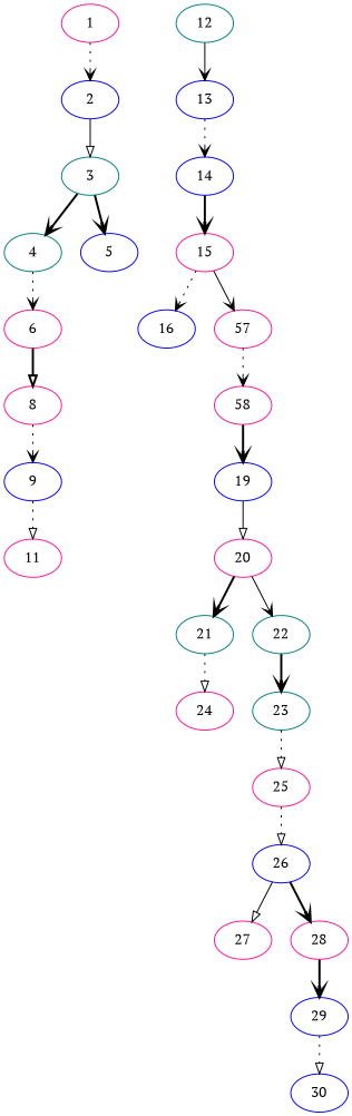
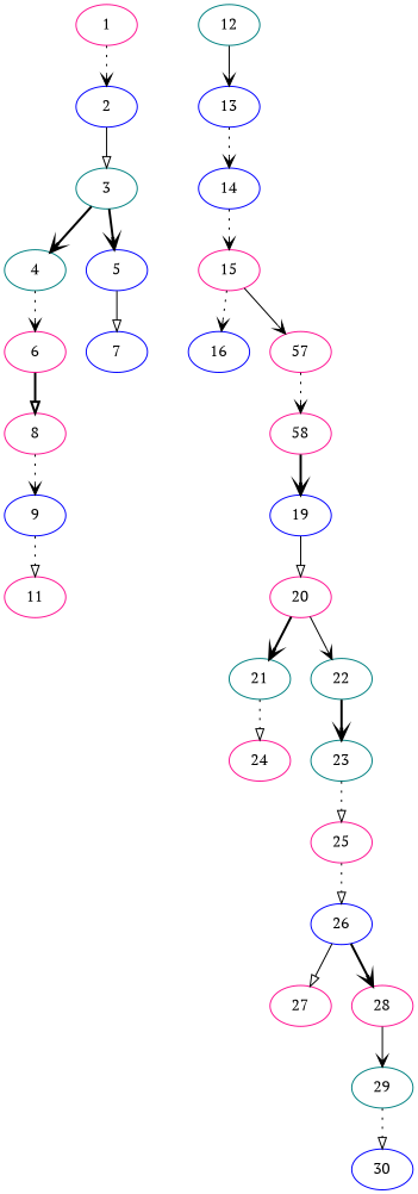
  digraph {
    fontname="PT Serif"
    node [alpha=0.02 color=deeppink fontname="PT Serif"]
    edge [arrowhead=vee fontname="PT Serif" style=dotted]
    1 [alpha=0.13 expect_size=10996736]
    2 [color=blue expect_size=12360704]
    3 [alpha=0.06 color=teal expect_size=16804864]
    4 [alpha=0.18 color=teal expect_size=20665344]
    5 [alpha=0.07 color=blue expect_size=11659264]
    6 [alpha=0.16 expect_size=52006912]
+   7 [alpha=0.10 color=blue expect_size=15788032]
    8 [alpha=0.17 expect_size=20927488]
    9 [alpha=0.16 color=blue expect_size=47326208]
    11 [alpha=0.12 expect_size=21313536]
    12 [alpha=0.15 color=teal expect_size=52044800]
    13 [alpha=0.06 color=blue expect_size=9278464]
    14 [color=blue expect_size=22588416]
    15 [expect_size=18785280]
    16 [alpha=0.05 color=blue expect_size=34893824]
    n16 [alpha=0.11 expect_size=26320896 label=57]
    n17 [alpha=0.04 expect_size=50854912 label=58]
    19 [alpha=0.06 color=blue expect_size=43751424]
    20 [alpha=0.04 expect_size=33553408]
    21 [alpha=0.05 color=teal expect_size=45244416]
    22 [alpha=0.09 color=teal expect_size=27257856]
    24 [alpha=0.13 expect_size=29495296]
    23 [alpha=0.18 color=teal expect_size=14495744]
    25 [alpha=0.12 expect_size=35391488]
    26 [alpha=0.10 color=blue expect_size=41211904]
    27 [alpha=0.12 expect_size=6185984]
    28 [alpha=0.01 expect_size=32823296]
-   29 [alpha=0.08 color=blue expect_size=42556416]
+   29 [alpha=0.08 color=teal expect_size=42556416]
    30 [alpha=0.20 color=blue expect_size=8584192]
    1 -> 2
    2 -> 3 [arrowhead=onormal style=solid]
    3 -> 4 [style=bold]
    3 -> 5 [style=bold]
    4 -> 6
+   5 -> 7 [arrowhead=onormal style=solid]
    6 -> 8 [arrowhead=onormal style=bold]
    8 -> 9
    9 -> 11 [arrowhead=onormal]
    12 -> 13 [style=solid]
    13 -> 14
-   14 -> 15 [style=bold]
+   14 -> 15
    15 -> 16
    15 -> n16 [style=solid]
    n16 -> n17
    n17 -> 19 [style=bold]
    19 -> 20 [arrowhead=onormal style=solid]
    20 -> 21 [style=bold]
    20 -> 22 [style=solid]
    21 -> 24 [arrowhead=onormal]
    22 -> 23 [style=bold]
    23 -> 25 [arrowhead=onormal]
    25 -> 26 [arrowhead=onormal]
    26 -> 27 [arrowhead=onormal style=solid]
    26 -> 28 [style=bold]
-   28 -> 29 [style=bold]
+   28 -> 29 [style=solid]
    29 -> 30 [arrowhead=onormal]
  }
